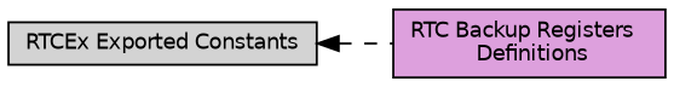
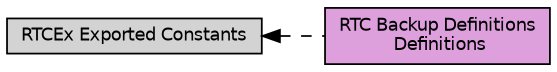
  digraph {
    rankdir=LR
    node [color=black fontname=Helvetica fontsize=10 shape=record style=filled]
-   n1 [fillcolor=plum fontcolor=black height=0.2 label="RTC Backup Registers\l Definitions" width=0.4]
+   n1 [fillcolor=plum fontcolor=black height=0.2 label="RTC Backup Definitions\l Definitions" width=0.4]
    n2 [fillcolor=lightgrey height=0.2 label="RTCEx Exported Constants" width=0.4]
    n2 -> n1 [dir=back fontname=Helvetica fontsize=10 labelfontname=Helvetica labelfontsize=10 shape=plaintext style=dashed]
  }
